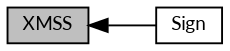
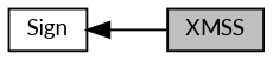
  digraph {
    rankdir=LR
    fontname=Lato
    node [color=black fontname=Lato fontsize=10 shape=box style=filled]
    n1 [fillcolor=grey75 fontcolor=black height=0.2 label=XMSS width=0.4]
    n2 [fillcolor=white height=0.2 label=Sign width=0.4]
-   n1 -> n2 [dir=back fontname=Lato fontsize=10 labelfontname=Helvetica labelfontsize=10 shape=plaintext style=solid]
+   n2 -> n1 [dir=back fontname=Lato fontsize=10 labelfontname=Helvetica labelfontsize=10 shape=plaintext style=solid]
  }
